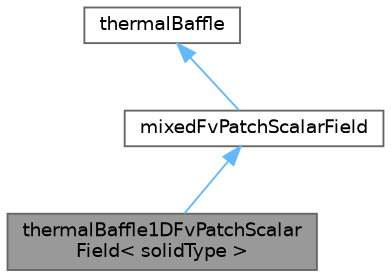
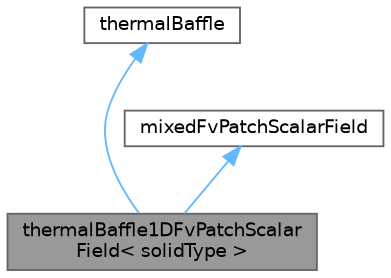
  digraph {
    node [color=gray40 fillcolor=white fontname=Helvetica fontsize=10 shape=box style=filled]
    edge [color=steelblue1 dir=back fontname=Helvetica fontsize=10 labelfontname=Helvetica labelfontsize=10 style=solid]
    n1 [fillcolor=grey60 fontcolor=black height=0.2 label="thermalBaffle1DFvPatchScalar\lField\< solidType \>" width=0.4]
    n2 [height=0.2 label=thermalBaffle width=0.4]
    n3 [height=0.2 label=mixedFvPatchScalarField width=0.4]
-   n2 -> n3
+   n2 -> n1
    n3 -> n1
  }
